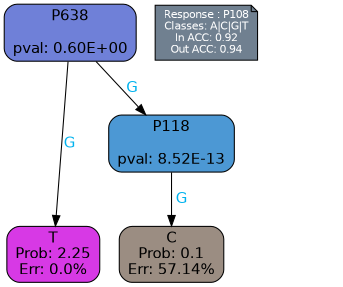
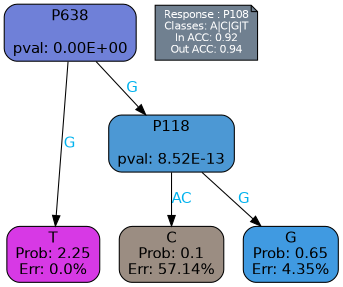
  digraph {
    ranksep=equally
    splines=polylines
    node [color=black fontname=helvetica shape=box style="filled, rounded"]
    edge [fontcolor=deepskyblue2 fontname=helvetica]
    n1 [fillcolor="#9b8d82" label="C\nProb: 0.1\nErr: 57.14%"]
+   n2 [fillcolor="#409ae1" label="G\nProb: 0.65\nErr: 4.35%"]
    n3 [fillcolor="#d739e5" label="T\nProb: 2.25\nErr: 0.0%"]
    n4 [align=left fillcolor=slategray fontcolor=white fontsize=10 label="Response : P108\nClasses: A|C|G|T\nIn ACC: 0.92\nOut ACC: 0.94\n" shape=note style=filled]
-   n5 [fillcolor="#6f80d8" label="P638\n\npval: 0.60E+00"]
+   n5 [fillcolor="#6f80d8" label="P638\n\npval: 0.00E+00"]
    n6 [fillcolor="#4c98d4" label="P118\n\npval: 8.52E-13"]
    subgraph sub_1 {
      rank=same
      n1
+     n2
      n3
    }
    subgraph sub_2 {
      rank=same
      n4
      n5
    }
    n5 -> n3 [label=G]
    n5 -> n6 [label=G]
-   n6 -> n1 [label=G]
+   n6 -> n1 [label=AC]
+   n6 -> n2 [label=G]
  }
